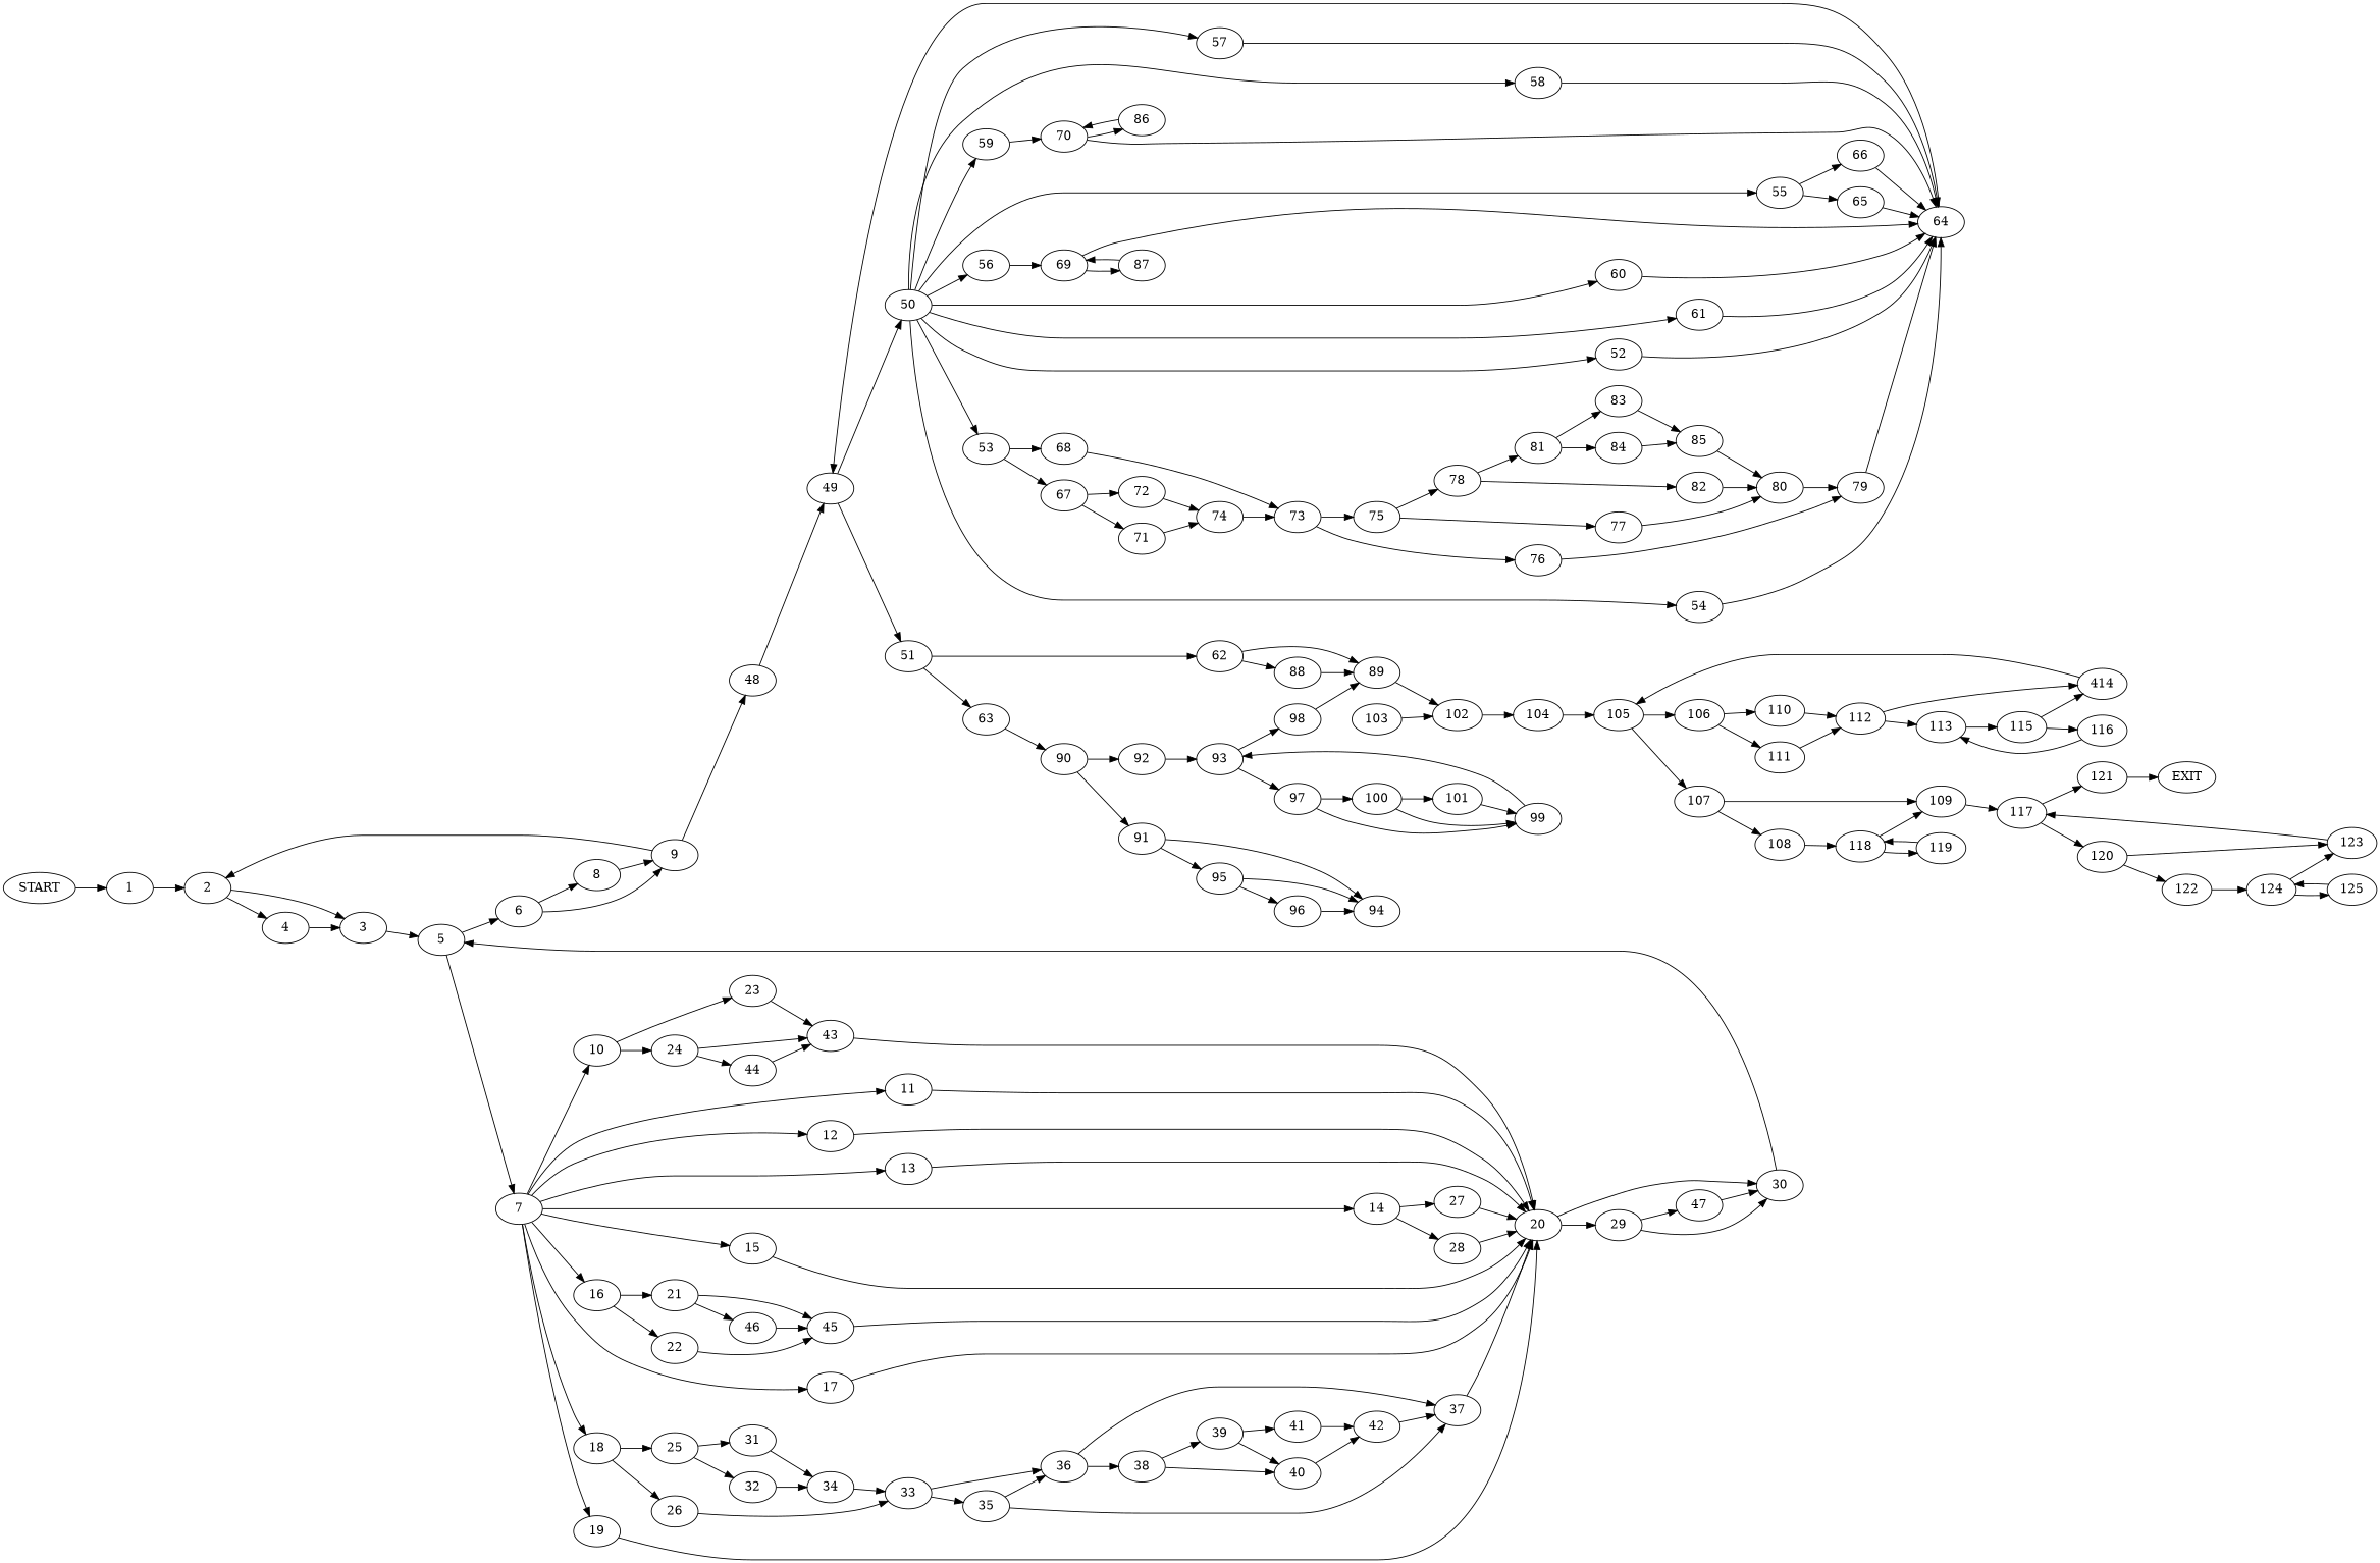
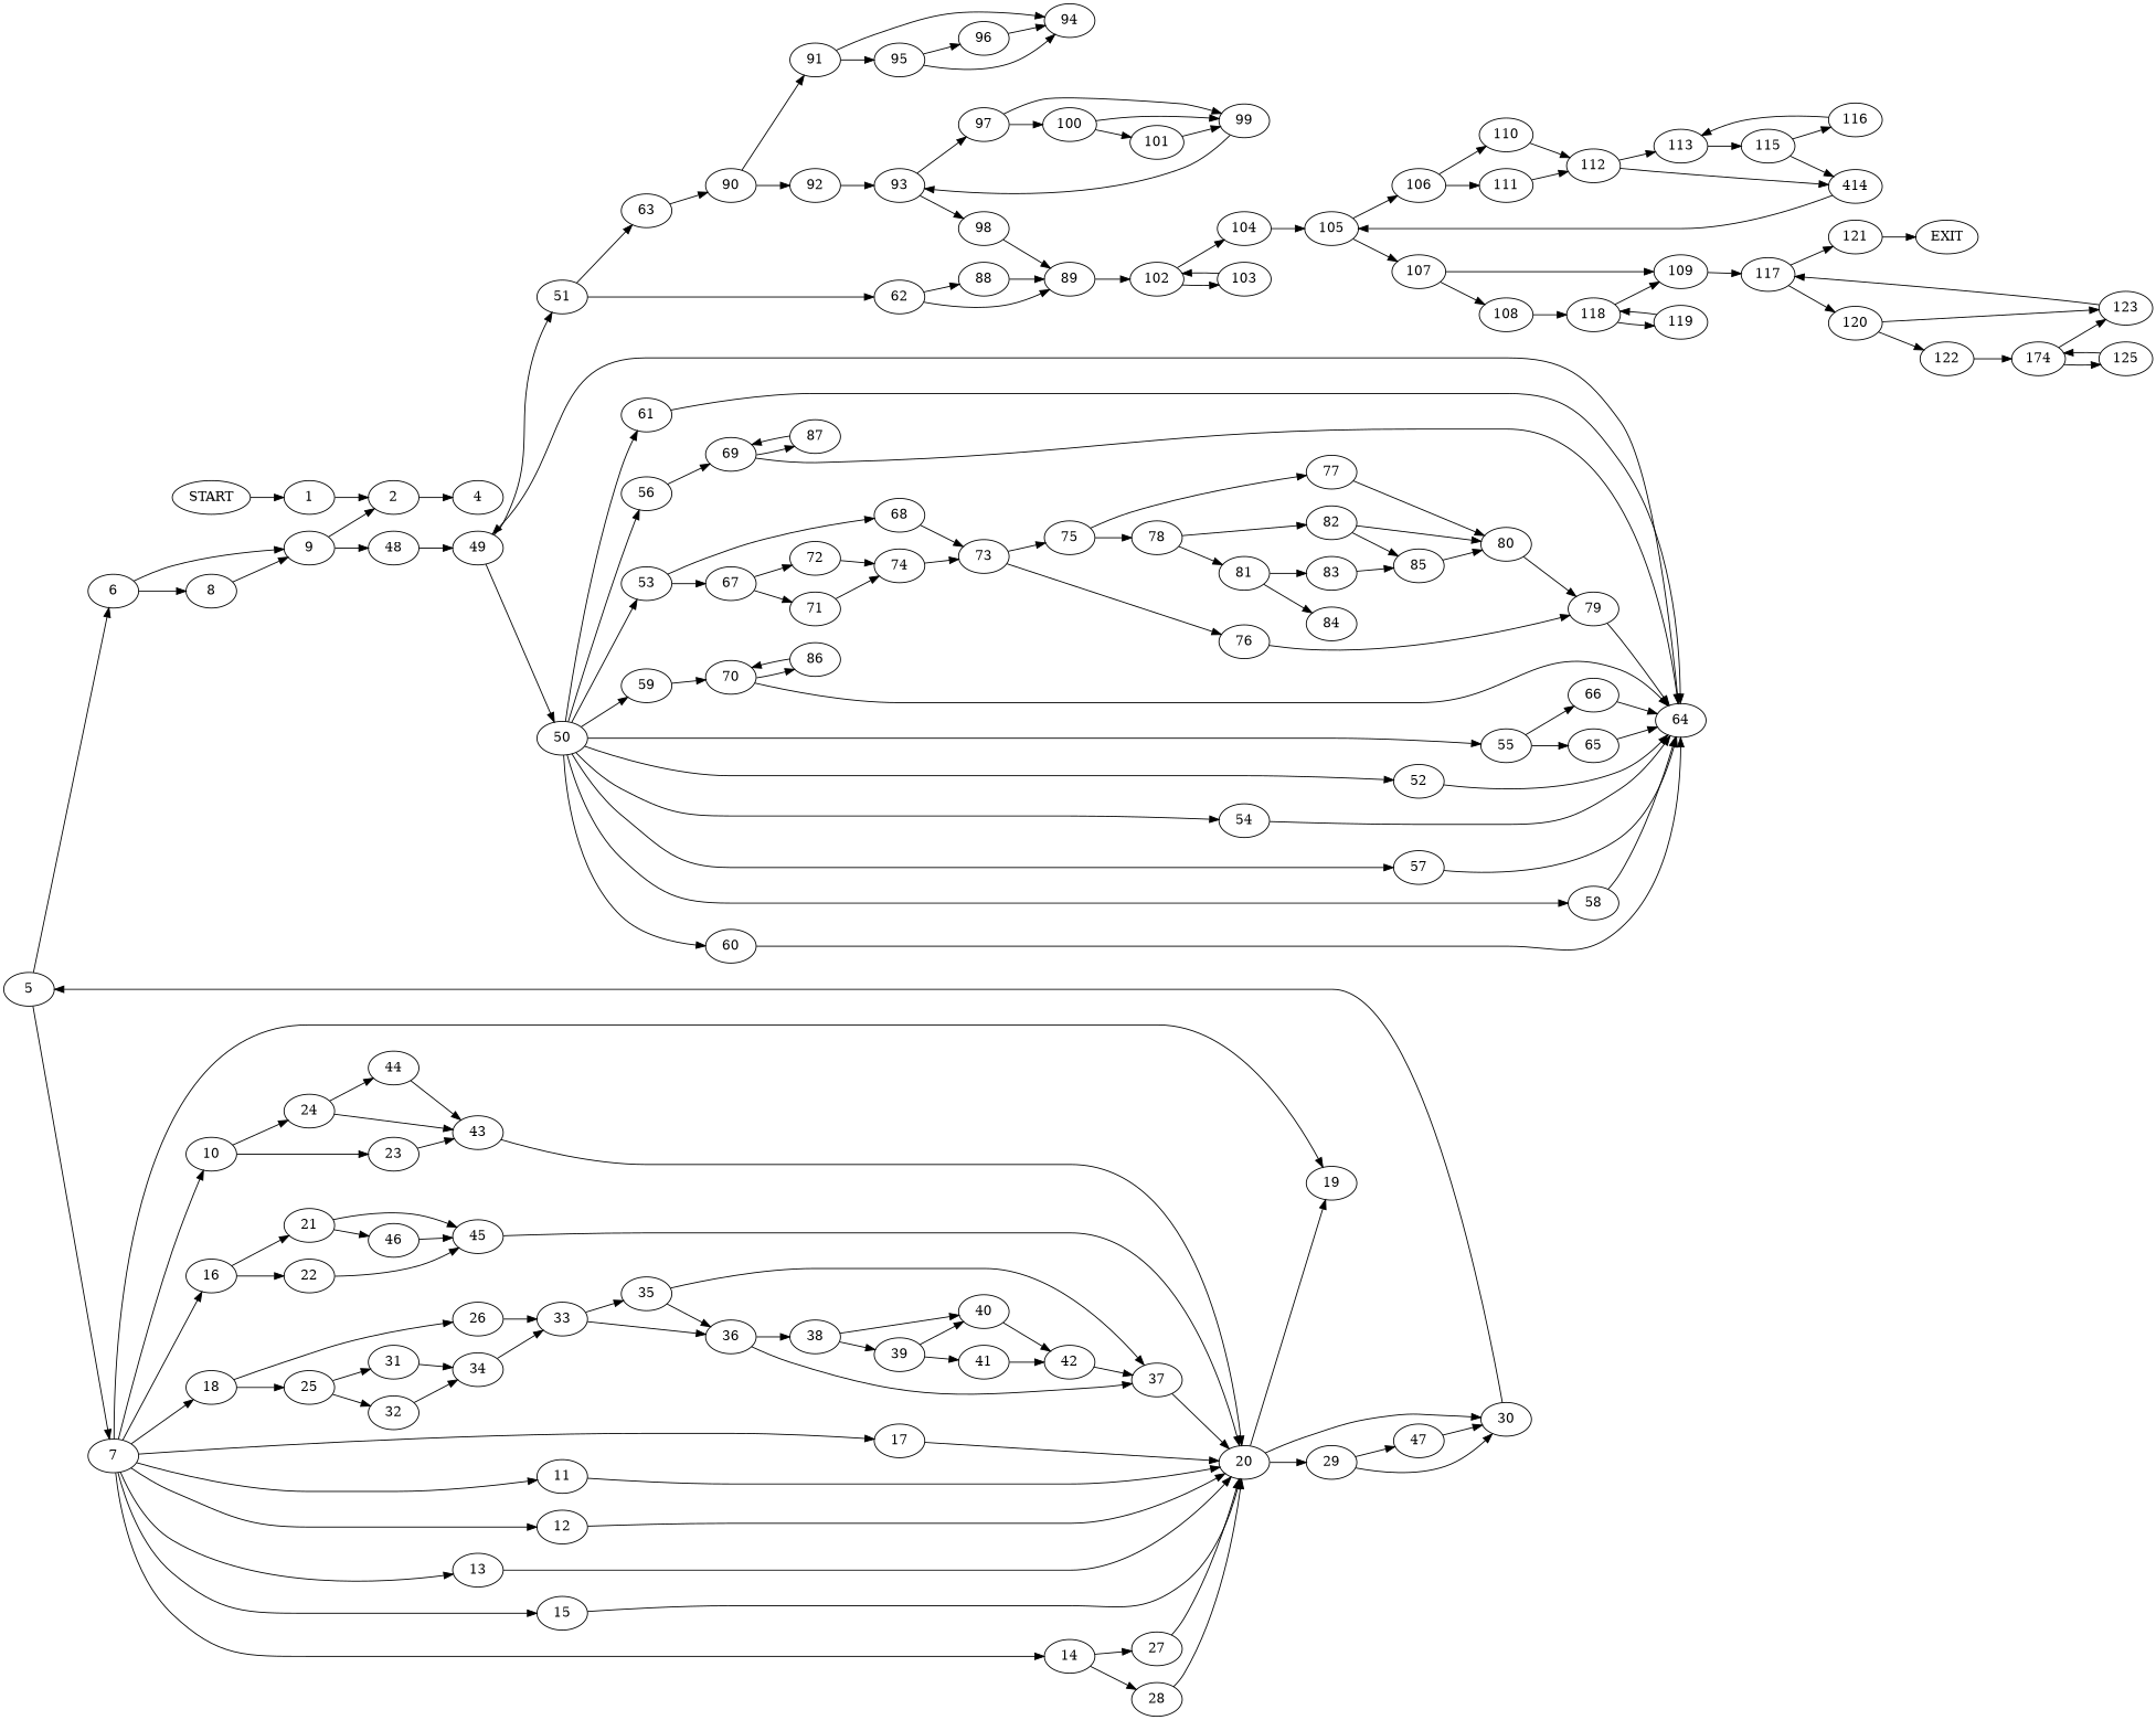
  digraph {
    rankdir=LR
    n1 [label=START]
    1
    2
    n4 [label=EXIT]
-   3
    4
    5
    6
    7
    8
    9
    10
    11
    12
    13
    14
    15
    16
    17
    18
    19
    48
    23
    24
    20
    27
    28
    21
    22
    25
    26
    49
    43
    44
    29
    30
    45
    46
    31
    32
    33
    47
    34
    35
    36
    37
    38
    39
    40
    41
    42
    50
    51
    52
    53
    54
    55
    56
    57
    58
    59
    60
    61
    62
    63
    64
    67
    68
    65
    66
    69
    70
    88
    89
    90
    71
    72
    73
    87
    86
    102
    91
    92
    74
    75
    76
    77
    78
    79
    80
    81
    82
    83
    84
    85
    103
    104
    94
    95
    93
    96
    97
    98
    99
    100
    101
    105
    106
    107
    110
    111
    108
    109
    112
    118
    117
    119
    120
    121
    113
    n121 [label=414]
    115
    116
    122
    123
-   124
+   124 [label=174]
    125
    n1 -> 1
    1 -> 2
-   2 -> 3
    2 -> 4
-   3 -> 5
-   4 -> 3
    5 -> 6
    5 -> 7
    6 -> 8
    6 -> 9
    7 -> 10
    7 -> 11
    7 -> 12
    7 -> 13
    7 -> 14
    7 -> 15
    7 -> 16
    7 -> 17
    7 -> 18
    7 -> 19
    8 -> 9
    9 -> 2
    9 -> 48
    10 -> 23
    10 -> 24
    11 -> 20
    12 -> 20
    13 -> 20
    14 -> 27
    14 -> 28
    15 -> 20
    16 -> 21
    16 -> 22
    17 -> 20
    18 -> 25
    18 -> 26
-   19 -> 20
+   20 -> 19
    48 -> 49
    23 -> 43
    24 -> 43
    24 -> 44
    20 -> 29
    20 -> 30
    27 -> 20
    28 -> 20
    21 -> 45
    21 -> 46
    22 -> 45
    25 -> 31
    25 -> 32
    26 -> 33
    49 -> 50
    49 -> 51
    43 -> 20
    44 -> 43
    29 -> 30
    29 -> 47
    30 -> 5
    45 -> 20
    46 -> 45
    31 -> 34
    32 -> 34
    33 -> 35
    33 -> 36
    47 -> 30
    34 -> 33
    35 -> 36
    35 -> 37
    36 -> 37
    36 -> 38
    37 -> 20
    38 -> 39
    38 -> 40
    39 -> 40
    39 -> 41
    40 -> 42
    41 -> 42
    42 -> 37
    50 -> 52
    50 -> 53
    50 -> 54
    50 -> 55
    50 -> 56
    50 -> 57
    50 -> 58
    50 -> 59
    50 -> 60
    50 -> 61
    51 -> 62
    51 -> 63
    52 -> 64
    53 -> 67
    53 -> 68
    54 -> 64
    55 -> 65
    55 -> 66
    56 -> 69
    57 -> 64
    58 -> 64
    59 -> 70
    60 -> 64
    61 -> 64
    62 -> 88
    62 -> 89
    63 -> 90
    64 -> 49
    67 -> 71
    67 -> 72
    68 -> 73
    65 -> 64
    66 -> 64
    69 -> 64
    69 -> 87
    70 -> 64
    70 -> 86
    88 -> 89
    89 -> 102
    90 -> 91
    90 -> 92
    71 -> 74
    72 -> 74
    73 -> 75
    73 -> 76
    87 -> 69
    86 -> 70
+   102 -> 103
    102 -> 104
    91 -> 94
    91 -> 95
    92 -> 93
    74 -> 73
    75 -> 77
    75 -> 78
    76 -> 79
    77 -> 80
    78 -> 81
    78 -> 82
    79 -> 64
    80 -> 79
    81 -> 83
    81 -> 84
    82 -> 80
    83 -> 85
-   84 -> 85
+   82 -> 85
    85 -> 80
    103 -> 102
    104 -> 105
    95 -> 94
    95 -> 96
    93 -> 97
    93 -> 98
    96 -> 94
    97 -> 99
    97 -> 100
    98 -> 89
    99 -> 93
    100 -> 99
    100 -> 101
    101 -> 99
    105 -> 106
    105 -> 107
    106 -> 110
    106 -> 111
    107 -> 108
    107 -> 109
    110 -> 112
    111 -> 112
    108 -> 118
    109 -> 117
    112 -> 113
    112 -> n121
    118 -> 109
    118 -> 119
    117 -> 120
    117 -> 121
    119 -> 118
    120 -> 122
    120 -> 123
    121 -> n4
    113 -> 115
    n121 -> 105
    115 -> n121
    115 -> 116
    116 -> 113
    122 -> 124
    123 -> 117
    124 -> 123
    124 -> 125
    125 -> 124
  }
